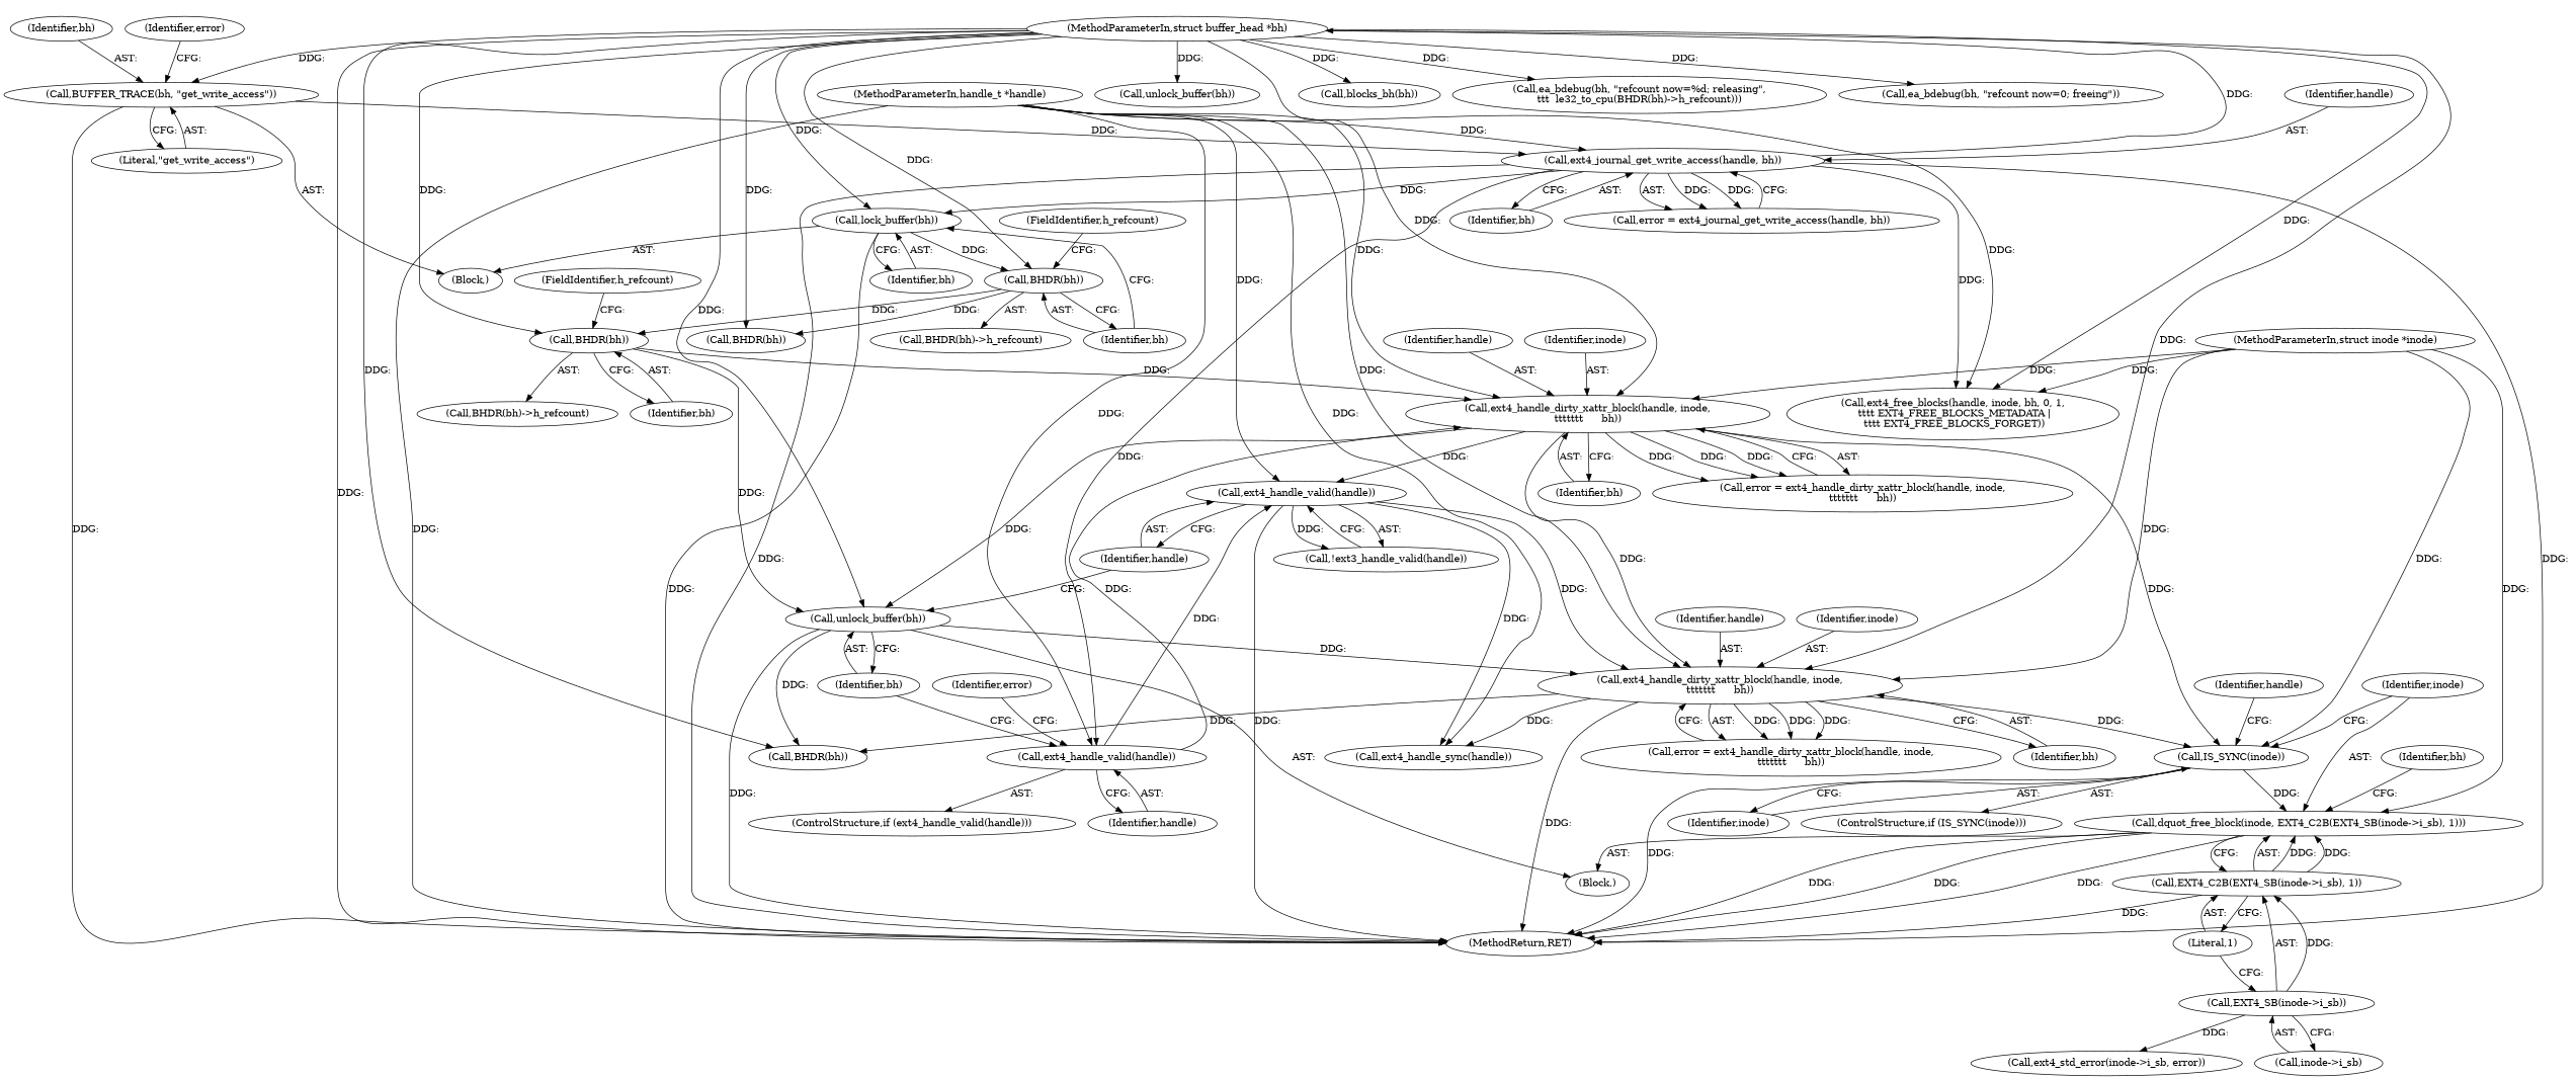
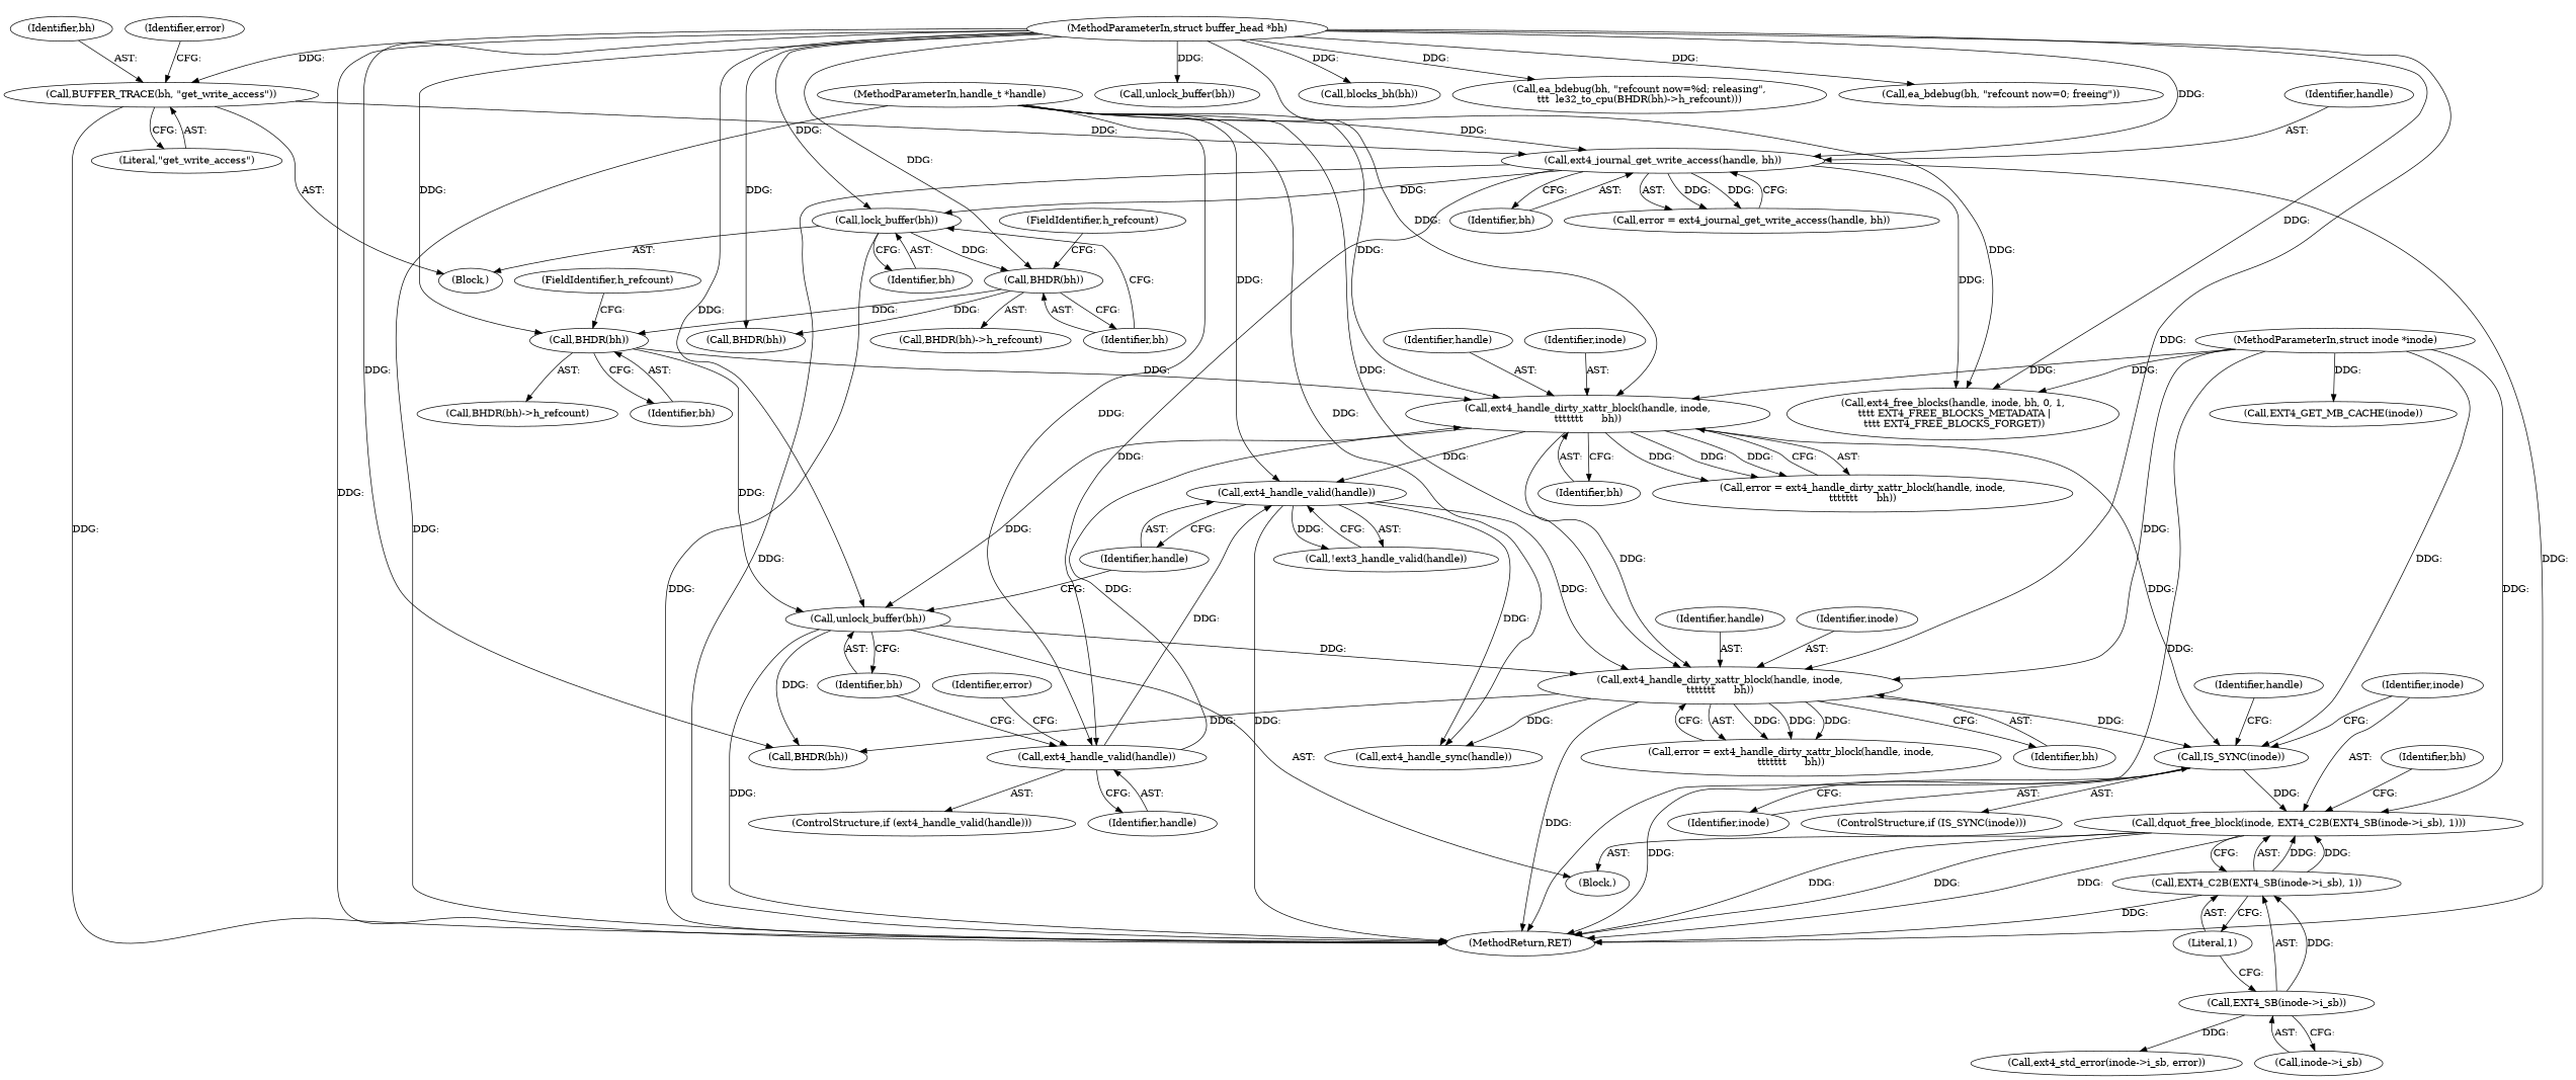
  digraph {
    n1 [label="(Call,dquot_free_block(inode, EXT4_C2B(EXT4_SB(inode->i_sb), 1)))"]
    n2 [label="(Call,EXT4_C2B(EXT4_SB(inode->i_sb), 1))"]
    n3 [label="(Block,)"]
    n4 [label="(MethodReturn,RET)"]
    n5 [label="(Literal,1)"]
    n6 [label="(Call,IS_SYNC(inode))"]
    n7 [label="(Identifier,inode)"]
    n8 [label="(ControlStructure,if (IS_SYNC(inode)))"]
    n9 [label="(Call,ext4_handle_dirty_xattr_block(handle, inode,\n\t\t\t\t\t\t\t      bh))"]
    n10 [label="(Call,ext4_handle_dirty_xattr_block(handle, inode,\n\t\t\t\t\t\t\t      bh))"]
    n11 [label="(Call,ext4_handle_valid(handle))"]
    n12 [label="(Call,unlock_buffer(bh))"]
    n13 [label="(Call,error = ext4_handle_dirty_xattr_block(handle, inode,\n\t\t\t\t\t\t\t      bh))"]
    n14 [label="(Identifier,bh)"]
    n15 [label="(Call,ext4_handle_sync(handle))"]
    n16 [label="(Call,BHDR(bh))"]
    n17 [label="(Identifier,bh)"]
    n18 [label="(Call,error = ext4_handle_dirty_xattr_block(handle, inode,\n\t\t\t\t\t\t\t      bh))"]
    n19 [label="(Call,!ext3_handle_valid(handle))"]
    n20 [label="(Identifier,handle)"]
    n21 [label="(Identifier,bh)"]
    n22 [label="(Call,ext4_handle_valid(handle))"]
    n23 [label="(Identifier,handle)"]
    n24 [label="(ControlStructure,if (ext4_handle_valid(handle)))"]
    n25 [label="(Call,ext4_journal_get_write_access(handle, bh))"]
    n26 [label="(Call,lock_buffer(bh))"]
    n27 [label="(Call,ext4_free_blocks(handle, inode, bh, 0, 1,\n \t\t\t\t EXT4_FREE_BLOCKS_METADATA |\n \t\t\t\t EXT4_FREE_BLOCKS_FORGET))"]
    n28 [label="(Call,error = ext4_journal_get_write_access(handle, bh))"]
    n29 [label="(Identifier,bh)"]
    n30 [label="(Block,)"]
    n31 [label="(Call,BHDR(bh))"]
    n32 [label="(Identifier,bh)"]
    n33 [label="(MethodParameterIn,handle_t *handle)"]
    n34 [label="(Call,BUFFER_TRACE(bh, \"get_write_access\"))"]
    n35 [label="(Literal,\"get_write_access\")"]
    n36 [label="(MethodParameterIn,struct buffer_head *bh)"]
    n37 [label="(Call,BHDR(bh))"]
    n38 [label="(Call,unlock_buffer(bh))"]
    n39 [label="(Call,BHDR(bh))"]
    n40 [label="(Call,blocks_bh(bh))"]
    n41 [label="(Call,ea_bdebug(bh, \"refcount now=%d; releasing\",\n\t\t\t  le32_to_cpu(BHDR(bh)->h_refcount)))"]
    n42 [label="(Call,ea_bdebug(bh, \"refcount now=0; freeing\"))"]
    n43 [label="(Identifier,bh)"]
    n44 [label="(Call,BHDR(bh)->h_refcount)"]
    n45 [label="(Call,BHDR(bh)->h_refcount)"]
    n46 [label="(Identifier,bh)"]
    n47 [label="(MethodParameterIn,struct inode *inode)"]
+   n48 [label="(Call,EXT4_GET_MB_CACHE(inode))"]
    n49 [label="(Call,EXT4_SB(inode->i_sb))"]
    n50 [label="(Call,ext4_std_error(inode->i_sb, error))"]
    n51 [label="(Call,inode->i_sb)"]
    n52 [label="(Identifier,handle)"]
    n53 [label="(FieldIdentifier,h_refcount)"]
    n54 [label="(Identifier,inode)"]
    n55 [label="(Identifier,inode)"]
    n56 [label="(FieldIdentifier,h_refcount)"]
    n57 [label="(Identifier,error)"]
    n58 [label="(Identifier,handle)"]
    n59 [label="(Identifier,handle)"]
    n60 [label="(Identifier,bh)"]
    n61 [label="(Identifier,handle)"]
    n62 [label="(Identifier,inode)"]
    n63 [label="(Identifier,bh)"]
    n64 [label="(Identifier,error)"]
    n1 -> n2 [label="CFG: "]
    n1 -> n3 [label="AST: "]
    n1 -> n4 [label="DDG: "]
    n1 -> n4 [label="DDG: "]
    n1 -> n4 [label="DDG: "]
    n2 -> n1 [label="AST: "]
    n2 -> n1 [label="DDG: "]
    n2 -> n1 [label="DDG: "]
    n2 -> n4 [label="DDG: "]
    n2 -> n5 [label="CFG: "]
    n5 -> n2 [label="AST: "]
    n5 -> n49 [label="CFG: "]
    n6 -> n1 [label="DDG: "]
    n6 -> n4 [label="DDG: "]
    n6 -> n7 [label="CFG: "]
    n6 -> n8 [label="AST: "]
    n7 -> n6 [label="AST: "]
    n9 -> n6 [label="DDG: "]
    n9 -> n10 [label="DDG: "]
    n9 -> n11 [label="DDG: "]
    n9 -> n12 [label="DDG: "]
    n9 -> n13 [label="AST: "]
    n9 -> n13 [label="DDG: "]
    n9 -> n13 [label="DDG: "]
    n9 -> n13 [label="DDG: "]
    n9 -> n14 [label="CFG: "]
    n10 -> n4 [label="DDG: "]
    n10 -> n6 [label="DDG: "]
    n10 -> n15 [label="DDG: "]
    n10 -> n16 [label="DDG: "]
    n10 -> n17 [label="CFG: "]
    n10 -> n18 [label="AST: "]
    n10 -> n18 [label="DDG: "]
    n10 -> n18 [label="DDG: "]
    n10 -> n18 [label="DDG: "]
    n11 -> n4 [label="DDG: "]
    n11 -> n10 [label="DDG: "]
    n11 -> n15 [label="DDG: "]
    n11 -> n19 [label="AST: "]
    n11 -> n19 [label="DDG: "]
    n11 -> n20 [label="CFG: "]
    n12 -> n3 [label="AST: "]
    n12 -> n4 [label="DDG: "]
    n12 -> n10 [label="DDG: "]
    n12 -> n16 [label="DDG: "]
    n12 -> n21 [label="CFG: "]
    n13 -> n9 [label="CFG: "]
    n14 -> n9 [label="AST: "]
    n17 -> n10 [label="AST: "]
    n18 -> n10 [label="CFG: "]
    n19 -> n11 [label="CFG: "]
    n20 -> n11 [label="AST: "]
    n20 -> n12 [label="CFG: "]
    n21 -> n12 [label="AST: "]
    n21 -> n22 [label="CFG: "]
    n22 -> n9 [label="DDG: "]
    n22 -> n11 [label="DDG: "]
    n22 -> n23 [label="CFG: "]
    n22 -> n24 [label="AST: "]
    n23 -> n22 [label="AST: "]
    n25 -> n4 [label="DDG: "]
    n25 -> n4 [label="DDG: "]
    n25 -> n22 [label="DDG: "]
    n25 -> n26 [label="DDG: "]
    n25 -> n27 [label="DDG: "]
    n25 -> n28 [label="AST: "]
    n25 -> n28 [label="DDG: "]
    n25 -> n28 [label="DDG: "]
    n25 -> n29 [label="CFG: "]
    n26 -> n4 [label="DDG: "]
    n26 -> n30 [label="AST: "]
    n26 -> n31 [label="DDG: "]
    n26 -> n32 [label="CFG: "]
    n28 -> n25 [label="CFG: "]
    n29 -> n25 [label="AST: "]
    n31 -> n37 [label="DDG: "]
    n31 -> n39 [label="DDG: "]
    n31 -> n45 [label="AST: "]
    n31 -> n46 [label="CFG: "]
    n32 -> n26 [label="AST: "]
    n33 -> n4 [label="DDG: "]
    n33 -> n9 [label="DDG: "]
    n33 -> n10 [label="DDG: "]
    n33 -> n11 [label="DDG: "]
    n33 -> n15 [label="DDG: "]
    n33 -> n22 [label="DDG: "]
    n33 -> n25 [label="DDG: "]
    n33 -> n27 [label="DDG: "]
    n34 -> n4 [label="DDG: "]
    n34 -> n25 [label="DDG: "]
    n34 -> n30 [label="AST: "]
    n34 -> n35 [label="CFG: "]
    n35 -> n34 [label="AST: "]
    n36 -> n4 [label="DDG: "]
    n36 -> n9 [label="DDG: "]
    n36 -> n10 [label="DDG: "]
    n36 -> n12 [label="DDG: "]
    n36 -> n16 [label="DDG: "]
-   n25 -> n36 [label="DDG: "]
+   n36 -> n25 [label="DDG: "]
    n36 -> n26 [label="DDG: "]
    n36 -> n27 [label="DDG: "]
    n36 -> n31 [label="DDG: "]
    n36 -> n34 [label="DDG: "]
    n36 -> n37 [label="DDG: "]
    n36 -> n38 [label="DDG: "]
    n36 -> n39 [label="DDG: "]
    n36 -> n40 [label="DDG: "]
    n36 -> n41 [label="DDG: "]
    n36 -> n42 [label="DDG: "]
    n37 -> n9 [label="DDG: "]
    n37 -> n12 [label="DDG: "]
    n37 -> n43 [label="CFG: "]
    n37 -> n44 [label="AST: "]
    n43 -> n37 [label="AST: "]
    n46 -> n26 [label="CFG: "]
    n46 -> n31 [label="AST: "]
    n47 -> n1 [label="DDG: "]
+   n47 -> n4 [label="DDG: "]
    n47 -> n6 [label="DDG: "]
    n47 -> n9 [label="DDG: "]
    n47 -> n10 [label="DDG: "]
    n47 -> n27 [label="DDG: "]
+   n47 -> n48 [label="DDG: "]
    n49 -> n2 [label="AST: "]
    n49 -> n2 [label="DDG: "]
    n49 -> n50 [label="DDG: "]
    n49 -> n51 [label="CFG: "]
    n51 -> n49 [label="AST: "]
    n52 -> n9 [label="AST: "]
    n53 -> n37 [label="CFG: "]
    n54 -> n9 [label="AST: "]
    n55 -> n1 [label="AST: "]
    n55 -> n6 [label="CFG: "]
    n56 -> n31 [label="CFG: "]
    n57 -> n22 [label="CFG: "]
    n58 -> n10 [label="AST: "]
    n59 -> n25 [label="AST: "]
    n60 -> n1 [label="CFG: "]
    n61 -> n6 [label="CFG: "]
    n62 -> n10 [label="AST: "]
    n63 -> n34 [label="AST: "]
    n64 -> n34 [label="CFG: "]
  }
